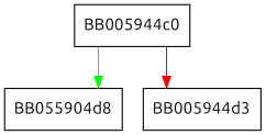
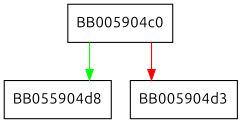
  digraph {
    fontname=Ubuntu
    splines=ortho
    node [fontname=Ubuntu shape=box]
    edge [fontname=Ubuntu]
    n1 [label=BB055904d8]
-   BB005904c0 [label=BB005944c0]
-   BB005904d3 [label=BB005944d3]
+   BB005904c0
+   BB005904d3
    BB005904c0 -> n1 [color=green]
    BB005904c0 -> BB005904d3 [color=red]
  }
